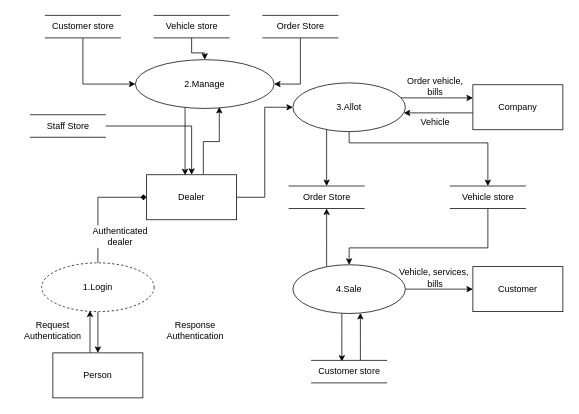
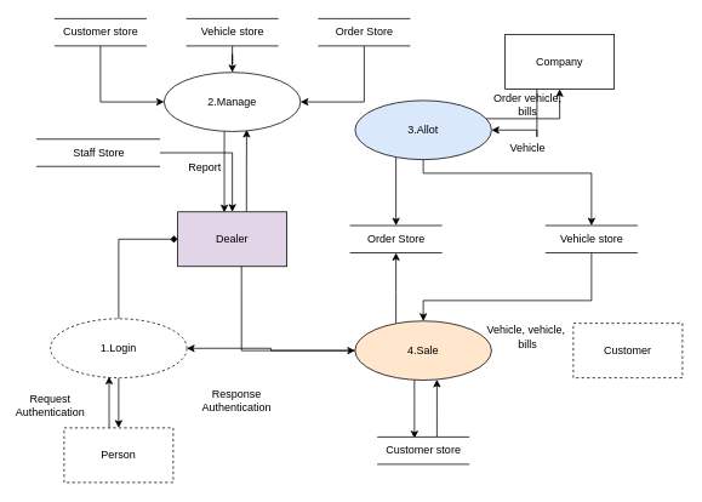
  <mxCell id="0" />
  <mxCell id="1" parent="0" />
- <mxCell id="2" style="edgeStyle=orthogonalEdgeStyle;rounded=0;orthogonalLoop=1;jettySize=auto;html=1;entryX=0;entryY=0.5;entryDx=0;entryDy=0;" parent="1" source="4" target="11" edge="1"><mxGeometry relative="1" as="geometry" /></mxCell>
  <mxCell id="3" style="edgeStyle=orthogonalEdgeStyle;rounded=0;orthogonalLoop=1;jettySize=auto;html=1;entryX=0.605;entryY=0.97;entryDx=0;entryDy=0;entryPerimeter=0;exitX=0.63;exitY=-0.008;exitDx=0;exitDy=0;exitPerimeter=0;" parent="1" source="4" target="25" edge="1"><mxGeometry relative="1" as="geometry"><Array as="points" /></mxGeometry></mxCell>
- <mxCell id="4" value="Dealer" style="rounded=0;whiteSpace=wrap;html=1;" parent="1" vertex="1"><mxGeometry x="195" y="232.5" width="120" height="60" as="geometry" /></mxCell>
+ <mxCell id="4" value="Dealer" style="rounded=0;whiteSpace=wrap;html=1;fillColor=#e1d5e7;" parent="1" vertex="1"><mxGeometry x="195" y="232.5" width="120" height="60" as="geometry" /></mxCell>
+ <mxCell id="5" style="edgeStyle=orthogonalEdgeStyle;rounded=0;orthogonalLoop=1;jettySize=auto;html=1;entryX=0;entryY=0.5;entryDx=0;entryDy=0;exitX=0.584;exitY=0.991;exitDx=0;exitDy=0;exitPerimeter=0;" parent="1" source="4" target="15" edge="1"><mxGeometry relative="1" as="geometry"><mxPoint x="265" y="295" as="sourcePoint" /><Array as="points"><mxPoint x="265" y="385" /></Array></mxGeometry></mxCell>
  <mxCell id="6" style="edgeStyle=orthogonalEdgeStyle;rounded=0;orthogonalLoop=1;jettySize=auto;html=1;" parent="1" source="7" target="4" edge="1"><mxGeometry relative="1" as="geometry" /></mxCell>
- <mxCell id="7" value="Staff Store" style="html=1;dashed=0;whitespace=wrap;shape=partialRectangle;right=0;left=0;" parent="1" vertex="1"><mxGeometry x="40" y="152.5" width="100" height="30" as="geometry" /></mxCell>
+ <mxCell id="7" value="Staff Store" style="html=1;dashed=0;whitespace=wrap;shape=partialRectangle;right=0;left=0;" parent="1" vertex="1"><mxGeometry x="40" y="152.5" width="135" height="30" as="geometry" /></mxCell>
  <mxCell id="8" style="edgeStyle=orthogonalEdgeStyle;rounded=0;orthogonalLoop=1;jettySize=auto;html=1;" parent="1" source="11" target="17" edge="1"><mxGeometry relative="1" as="geometry"><Array as="points"><mxPoint x="590" y="130" /><mxPoint x="590" y="130" /></Array></mxGeometry></mxCell>
  <mxCell id="9" style="edgeStyle=orthogonalEdgeStyle;rounded=0;orthogonalLoop=1;jettySize=auto;html=1;" parent="1" target="19" edge="1"><mxGeometry relative="1" as="geometry"><mxPoint x="465" y="170" as="sourcePoint" /><Array as="points"><mxPoint x="465" y="190" /><mxPoint x="650" y="190" /></Array></mxGeometry></mxCell>
  <mxCell id="10" style="edgeStyle=orthogonalEdgeStyle;rounded=0;orthogonalLoop=1;jettySize=auto;html=1;" parent="1" source="11" target="21" edge="1"><mxGeometry relative="1" as="geometry"><Array as="points"><mxPoint x="435" y="190" /><mxPoint x="435" y="190" /></Array></mxGeometry></mxCell>
- <mxCell id="11" value="3.Allot" style="ellipse;whiteSpace=wrap;html=1;" parent="1" vertex="1"><mxGeometry x="390" y="110" width="150" height="65" as="geometry" /></mxCell>
- <mxCell id="12" style="edgeStyle=orthogonalEdgeStyle;rounded=0;orthogonalLoop=1;jettySize=auto;html=1;entryX=0;entryY=0.5;entryDx=0;entryDy=0;" parent="1" source="15" target="20" edge="1"><mxGeometry relative="1" as="geometry" /></mxCell>
+ <mxCell id="11" value="3.Allot" style="ellipse;whiteSpace=wrap;html=1;fillColor=#dae8fc;" parent="1" vertex="1"><mxGeometry x="390" y="110" width="150" height="65" as="geometry" /></mxCell>
+ <mxCell id="12" style="edgeStyle=orthogonalEdgeStyle;rounded=0;orthogonalLoop=1;jettySize=auto;html=1;" parent="1" source="15" target="39" edge="1"><mxGeometry relative="1" as="geometry" /></mxCell>
  <mxCell id="13" style="edgeStyle=orthogonalEdgeStyle;rounded=0;orthogonalLoop=1;jettySize=auto;html=1;" parent="1" source="15" target="21" edge="1"><mxGeometry relative="1" as="geometry"><Array as="points"><mxPoint x="435" y="320" /><mxPoint x="435" y="320" /></Array></mxGeometry></mxCell>
  <mxCell id="14" style="edgeStyle=orthogonalEdgeStyle;rounded=0;orthogonalLoop=1;jettySize=auto;html=1;entryX=0.403;entryY=0.056;entryDx=0;entryDy=0;entryPerimeter=0;" parent="1" source="15" target="23" edge="1"><mxGeometry relative="1" as="geometry"><Array as="points"><mxPoint x="455" y="440" /></Array></mxGeometry></mxCell>
- <mxCell id="15" value="4.Sale" style="ellipse;whiteSpace=wrap;html=1;" parent="1" vertex="1"><mxGeometry x="390" y="352.5" width="150" height="65" as="geometry" /></mxCell>
+ <mxCell id="15" value="4.Sale" style="ellipse;whiteSpace=wrap;html=1;fillColor=#ffe6cc;" parent="1" vertex="1"><mxGeometry x="390" y="352.5" width="150" height="65" as="geometry" /></mxCell>
  <mxCell id="16" style="edgeStyle=orthogonalEdgeStyle;rounded=0;orthogonalLoop=1;jettySize=auto;html=1;" parent="1" source="17" target="11" edge="1"><mxGeometry relative="1" as="geometry"><Array as="points"><mxPoint x="590" y="150" /><mxPoint x="590" y="150" /></Array></mxGeometry></mxCell>
- <mxCell id="17" value="Company" style="rounded=0;whiteSpace=wrap;html=1;" parent="1" vertex="1"><mxGeometry x="630" y="112.5" width="120" height="60" as="geometry" /></mxCell>
+ <mxCell id="17" value="Company" style="rounded=0;whiteSpace=wrap;html=1;" parent="1" vertex="1"><mxGeometry x="555" y="37.5" width="120" height="60" as="geometry" /></mxCell>
  <mxCell id="18" style="edgeStyle=orthogonalEdgeStyle;rounded=0;orthogonalLoop=1;jettySize=auto;html=1;" parent="1" source="19" target="15" edge="1"><mxGeometry relative="1" as="geometry"><Array as="points"><mxPoint x="650" y="330" /><mxPoint x="465" y="330" /></Array></mxGeometry></mxCell>
  <mxCell id="19" value="Vehicle store" style="html=1;dashed=0;whitespace=wrap;shape=partialRectangle;right=0;left=0;" parent="1" vertex="1"><mxGeometry x="600" y="247.5" width="100" height="30" as="geometry" /></mxCell>
- <mxCell id="20" value="Customer" style="rounded=0;whiteSpace=wrap;html=1;" parent="1" vertex="1"><mxGeometry x="630" y="355" width="120" height="60" as="geometry" /></mxCell>
+ <mxCell id="20" value="Customer" style="rounded=0;whiteSpace=wrap;html=1;dashed=1;" parent="1" vertex="1"><mxGeometry x="630" y="355" width="120" height="60" as="geometry" /></mxCell>
  <mxCell id="21" value="Order Store" style="html=1;dashed=0;whitespace=wrap;shape=partialRectangle;right=0;left=0;" parent="1" vertex="1"><mxGeometry x="385" y="247.5" width="100" height="30" as="geometry" /></mxCell>
  <mxCell id="22" style="edgeStyle=orthogonalEdgeStyle;rounded=0;orthogonalLoop=1;jettySize=auto;html=1;" parent="1" source="23" target="15" edge="1"><mxGeometry relative="1" as="geometry"><Array as="points"><mxPoint x="480" y="450" /><mxPoint x="480" y="450" /></Array></mxGeometry></mxCell>
  <mxCell id="23" value="Customer store" style="html=1;dashed=0;whitespace=wrap;shape=partialRectangle;right=0;left=0;" parent="1" vertex="1"><mxGeometry x="415" y="480" width="100" height="30" as="geometry" /></mxCell>
  <mxCell id="24" style="edgeStyle=orthogonalEdgeStyle;rounded=0;orthogonalLoop=1;jettySize=auto;html=1;entryX=0.427;entryY=0.01;entryDx=0;entryDy=0;entryPerimeter=0;" parent="1" source="25" target="4" edge="1"><mxGeometry relative="1" as="geometry"><Array as="points"><mxPoint x="246" y="140" /><mxPoint x="246" y="140" /></Array></mxGeometry></mxCell>
- <mxCell id="25" value="2.Manage" style="ellipse;whiteSpace=wrap;html=1;" parent="1" vertex="1"><mxGeometry x="180" y="79.1" width="185" height="65" as="geometry" /></mxCell>
+ <mxCell id="25" value="2.Manage" style="ellipse;whiteSpace=wrap;html=1;" parent="1" vertex="1"><mxGeometry x="180" y="79.1" width="150" height="65" as="geometry" /></mxCell>
  <mxCell id="26" style="edgeStyle=orthogonalEdgeStyle;rounded=0;orthogonalLoop=1;jettySize=auto;html=1;entryX=1;entryY=0.5;entryDx=0;entryDy=0;" parent="1" source="27" target="25" edge="1"><mxGeometry relative="1" as="geometry"><Array as="points"><mxPoint x="400" y="112.1" /></Array></mxGeometry></mxCell>
  <mxCell id="27" value="Order Store" style="html=1;dashed=0;whitespace=wrap;shape=partialRectangle;right=0;left=0;" parent="1" vertex="1"><mxGeometry x="350" y="20" width="100" height="30" as="geometry" /></mxCell>
  <mxCell id="28" style="edgeStyle=orthogonalEdgeStyle;rounded=0;orthogonalLoop=1;jettySize=auto;html=1;entryX=0.5;entryY=0;entryDx=0;entryDy=0;" parent="1" source="29" target="25" edge="1"><mxGeometry relative="1" as="geometry" /></mxCell>
  <mxCell id="29" value="Vehicle store" style="html=1;dashed=0;whitespace=wrap;shape=partialRectangle;right=0;left=0;" parent="1" vertex="1"><mxGeometry x="205" y="20" width="100" height="30" as="geometry" /></mxCell>
  <mxCell id="30" style="edgeStyle=orthogonalEdgeStyle;rounded=0;orthogonalLoop=1;jettySize=auto;html=1;entryX=0;entryY=0.5;entryDx=0;entryDy=0;" parent="1" source="31" target="25" edge="1"><mxGeometry relative="1" as="geometry"><Array as="points"><mxPoint x="110" y="112.1" /></Array></mxGeometry></mxCell>
  <mxCell id="31" value="Customer store" style="html=1;dashed=0;whitespace=wrap;shape=partialRectangle;right=0;left=0;" parent="1" vertex="1"><mxGeometry x="60" y="20" width="100" height="30" as="geometry" /></mxCell>
- <mxCell id="32" value="Request Authentication" style="text;html=1;strokeColor=none;fillColor=none;align=center;verticalAlign=middle;whiteSpace=wrap;rounded=0;" parent="1" vertex="1"><mxGeometry x="20" y="430" width="100" height="20" as="geometry" /></mxCell>
+ <mxCell id="32" value="Request Authentication" style="text;html=1;strokeColor=none;fillColor=none;align=center;verticalAlign=middle;whiteSpace=wrap;rounded=0;" parent="1" vertex="1"><mxGeometry x="5" y="435" width="100" height="20" as="geometry" /></mxCell>
  <mxCell id="33" value="Response&lt;br&gt;Authentication" style="text;html=1;strokeColor=none;fillColor=none;align=center;verticalAlign=middle;whiteSpace=wrap;rounded=0;" parent="1" vertex="1"><mxGeometry x="210" y="430" width="100" height="20" as="geometry" /></mxCell>
  <mxCell id="34" value="Order vehicle, bills" style="text;html=1;strokeColor=none;fillColor=none;align=center;verticalAlign=middle;whiteSpace=wrap;rounded=0;" parent="1" vertex="1"><mxGeometry x="530" y="105" width="100" height="20" as="geometry" /></mxCell>
  <mxCell id="35" value="Vehicle" style="text;html=1;strokeColor=none;fillColor=none;align=center;verticalAlign=middle;whiteSpace=wrap;rounded=0;" parent="1" vertex="1"><mxGeometry x="530" y="152.5" width="100" height="20" as="geometry" /></mxCell>
- <mxCell id="36" value="Vehicle, services,&amp;nbsp; bills" style="text;html=1;strokeColor=none;fillColor=none;align=center;verticalAlign=middle;whiteSpace=wrap;rounded=0;" parent="1" vertex="1"><mxGeometry x="530" y="360" width="100" height="20" as="geometry" /></mxCell>
+ <mxCell id="36" value="Vehicle, vehicle,&amp;nbsp; bills" style="text;html=1;strokeColor=none;fillColor=none;align=center;verticalAlign=middle;whiteSpace=wrap;rounded=0;" parent="1" vertex="1"><mxGeometry x="530" y="360" width="100" height="20" as="geometry" /></mxCell>
  <mxCell id="37" style="edgeStyle=orthogonalEdgeStyle;rounded=0;orthogonalLoop=1;jettySize=auto;html=1;entryX=0;entryY=0.5;entryDx=0;entryDy=0;endArrow=diamond;" parent="1" source="39" target="4" edge="1"><mxGeometry relative="1" as="geometry" /></mxCell>
  <mxCell id="38" style="edgeStyle=orthogonalEdgeStyle;rounded=0;orthogonalLoop=1;jettySize=auto;html=1;" parent="1" source="39" target="41" edge="1"><mxGeometry relative="1" as="geometry"><Array as="points"><mxPoint x="140" y="470" /><mxPoint x="140" y="470" /></Array></mxGeometry></mxCell>
  <mxCell id="39" value="1.Login" style="ellipse;whiteSpace=wrap;html=1;dashed=1;" parent="1" vertex="1"><mxGeometry x="55" y="350" width="150" height="65" as="geometry" /></mxCell>
  <mxCell id="40" style="edgeStyle=orthogonalEdgeStyle;rounded=0;orthogonalLoop=1;jettySize=auto;html=1;entryX=0.43;entryY=0.978;entryDx=0;entryDy=0;entryPerimeter=0;" parent="1" source="41" target="39" edge="1"><mxGeometry relative="1" as="geometry"><Array as="points"><mxPoint x="120" y="473" /></Array></mxGeometry></mxCell>
- <mxCell id="41" value="Person" style="rounded=0;whiteSpace=wrap;html=1;" parent="1" vertex="1"><mxGeometry x="70" y="470" width="120" height="60" as="geometry" /></mxCell>
- <mxCell id="42" value="Authenticated dealer" style="text;html=1;strokeColor=none;fillColor=default;align=center;verticalAlign=middle;whiteSpace=wrap;rounded=0;" parent="1" vertex="1"><mxGeometry x="110" y="300" width="100" height="30" as="geometry" /></mxCell>
+ <mxCell id="41" value="Person" style="rounded=0;whiteSpace=wrap;html=1;dashed=1;" parent="1" vertex="1"><mxGeometry x="70" y="470" width="120" height="60" as="geometry" /></mxCell>
+ <mxCell id="43" value="Report" style="text;html=1;strokeColor=none;fillColor=none;align=center;verticalAlign=middle;whiteSpace=wrap;rounded=0;" parent="1" vertex="1"><mxGeometry x="205" y="175" width="40" height="17.5" as="geometry" /></mxCell>
